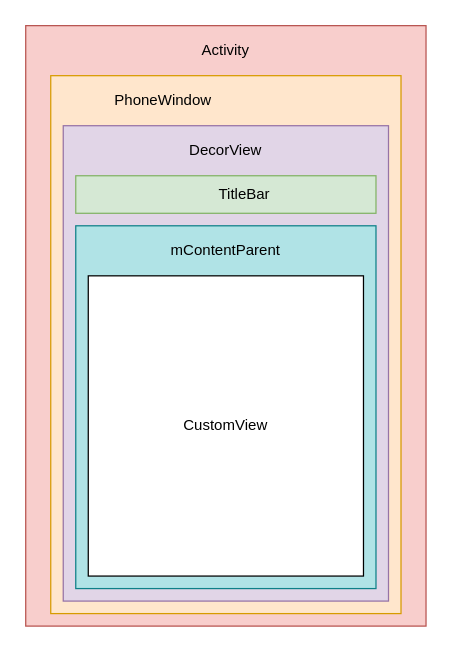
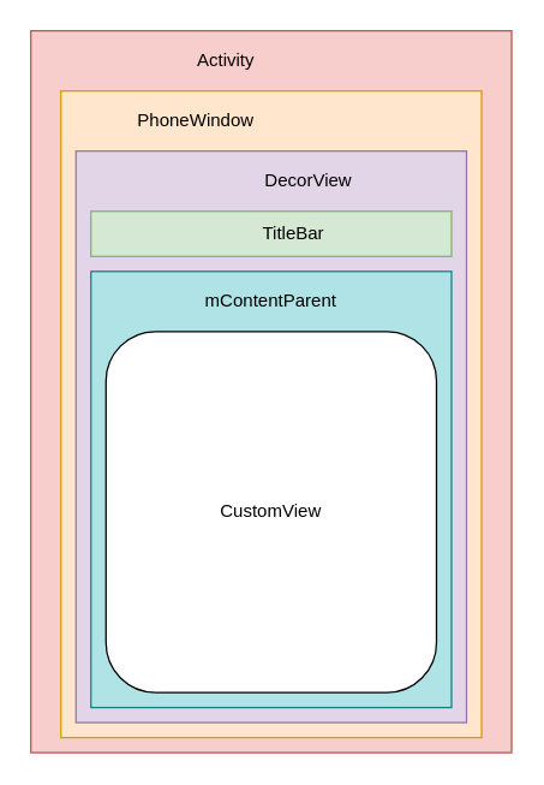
  <mxCell id="0" />
  <mxCell id="1" parent="0" />
  <mxCell id="2" value="" style="rounded=0;whiteSpace=wrap;html=1;fillColor=#f8cecc;strokeColor=#b85450;" vertex="1" parent="1"><mxGeometry x="20" y="20" width="320" height="480" as="geometry" /></mxCell>
- <mxCell id="3" value="Activity" style="text;html=1;strokeColor=none;fillColor=none;align=center;verticalAlign=middle;whiteSpace=wrap;rounded=0;" vertex="1" parent="1"><mxGeometry x="160" y="30" width="40" height="20" as="geometry" /></mxCell>
+ <mxCell id="3" value="Activity" style="text;html=1;strokeColor=none;fillColor=none;align=center;verticalAlign=middle;whiteSpace=wrap;rounded=0;" vertex="1" parent="1"><mxGeometry x="130" y="30" width="40" height="20" as="geometry" /></mxCell>
  <mxCell id="4" value="" style="rounded=0;whiteSpace=wrap;html=1;fillColor=#ffe6cc;strokeColor=#d79b00;" vertex="1" parent="1"><mxGeometry x="40" y="60" width="280" height="430" as="geometry" /></mxCell>
  <mxCell id="5" value="PhoneWindow" style="text;html=1;strokeColor=none;fillColor=none;align=center;verticalAlign=middle;whiteSpace=wrap;rounded=0;" vertex="1" parent="1"><mxGeometry x="110" y="70" width="40" height="20" as="geometry" /></mxCell>
  <mxCell id="6" value="" style="rounded=0;whiteSpace=wrap;html=1;fillColor=#e1d5e7;strokeColor=#9673a6;" vertex="1" parent="1"><mxGeometry x="50" y="100" width="260" height="380" as="geometry" /></mxCell>
- <mxCell id="7" value="DecorView" style="text;html=1;strokeColor=none;fillColor=none;align=center;verticalAlign=middle;whiteSpace=wrap;rounded=0;" vertex="1" parent="1"><mxGeometry x="160" y="110" width="40" height="20" as="geometry" /></mxCell>
+ <mxCell id="7" value="DecorView" style="text;html=1;strokeColor=none;fillColor=none;align=center;verticalAlign=middle;whiteSpace=wrap;rounded=0;" vertex="1" parent="1"><mxGeometry x="185" y="110" width="40" height="20" as="geometry" /></mxCell>
  <mxCell id="8" value="" style="rounded=0;whiteSpace=wrap;html=1;fillColor=#d5e8d4;strokeColor=#82b366;" vertex="1" parent="1"><mxGeometry x="60" y="140" width="240" height="30" as="geometry" /></mxCell>
  <mxCell id="9" value="" style="rounded=0;whiteSpace=wrap;html=1;fillColor=#b0e3e6;strokeColor=#0e8088;" vertex="1" parent="1"><mxGeometry x="60" y="180" width="240" height="290" as="geometry" /></mxCell>
  <mxCell id="10" value="TitleBar" style="text;html=1;strokeColor=none;fillColor=none;align=center;verticalAlign=middle;whiteSpace=wrap;rounded=0;" vertex="1" parent="1"><mxGeometry x="175" y="145" width="40" height="20" as="geometry" /></mxCell>
  <mxCell id="11" value="mContentParent" style="text;html=1;strokeColor=none;fillColor=none;align=center;verticalAlign=middle;whiteSpace=wrap;rounded=0;" vertex="1" parent="1"><mxGeometry x="160" y="190" width="40" height="20" as="geometry" /></mxCell>
- <mxCell id="12" value="CustomView" style="rounded=0;whiteSpace=wrap;html=1;" vertex="1" parent="1"><mxGeometry x="70" y="220" width="220" height="240" as="geometry" /></mxCell>
+ <mxCell id="12" value="CustomView" style="whiteSpace=wrap;html=1;rounded=1;" vertex="1" parent="1"><mxGeometry x="70" y="220" width="220" height="240" as="geometry" /></mxCell>
